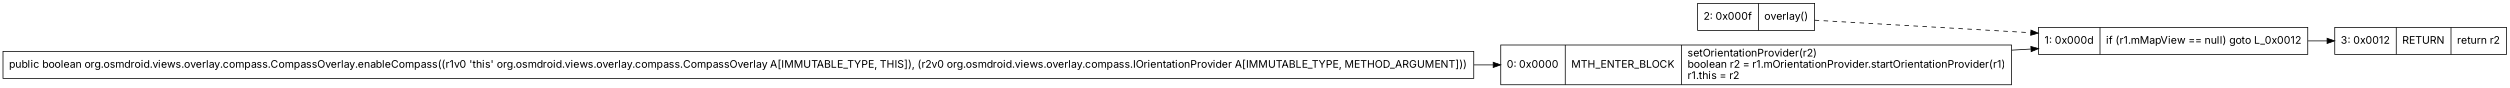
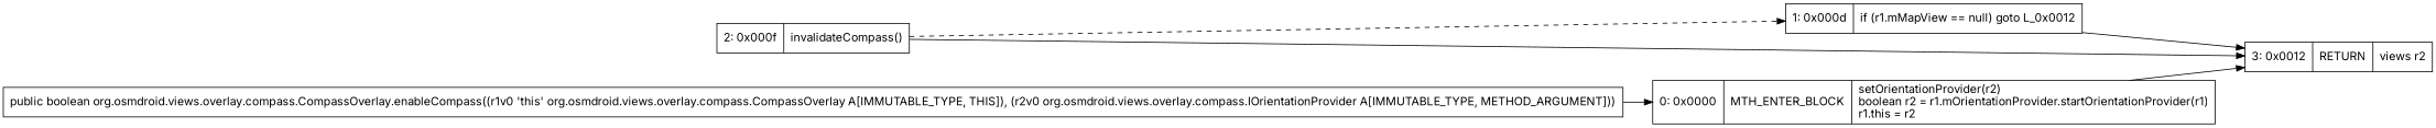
  digraph {
    fontname=Inter
    rankdir=LR
    node [fontname=Inter shape=record]
    edge [fontname=Inter]
    n1 [label="{0\:\ 0x0000|MTH_ENTER_BLOCK\l|setOrientationProvider(r2)\lboolean r2 = r1.mOrientationProvider.startOrientationProvider(r1)\lr1.this = r2\l}"]
    n2 [label="{1\:\ 0x000d|if (r1.mMapView == null) goto L_0x0012\l}"]
-   n3 [label="{3\:\ 0x0012|RETURN\l|return r2\l}"]
-   n4 [label="{2\:\ 0x000f|overlay()\l}"]
+   n3 [label="{3\:\ 0x0012|RETURN\l|views r2\l}"]
+   n4 [label="{2\:\ 0x000f|invalidateCompass()\l}"]
    n5 [label="{public boolean org.osmdroid.views.overlay.compass.CompassOverlay.enableCompass((r1v0 'this' org.osmdroid.views.overlay.compass.CompassOverlay A[IMMUTABLE_TYPE, THIS]), (r2v0 org.osmdroid.views.overlay.compass.IOrientationProvider A[IMMUTABLE_TYPE, METHOD_ARGUMENT])) }"]
-   n1 -> n2
+   n1 -> n3
    n2 -> n3
    n4 -> n2 [style=dashed]
+   n4 -> n3
    n5 -> n1
  }
